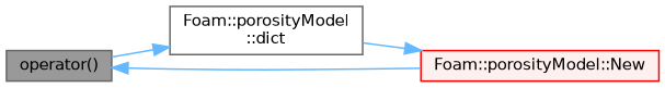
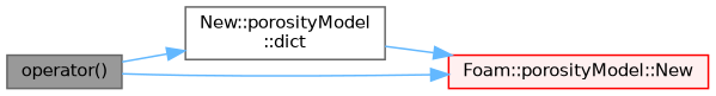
  digraph {
    rankdir=LR
    node [fontname=Helvetica fontsize=10 shape=box style=filled]
    edge [color=steelblue1 fontname=Helvetica fontsize=10 labelfontname=Helvetica labelfontsize=10 style=solid]
    n1 [color=gray40 fillcolor=grey60 fontcolor=black height=0.2 label="operator()" width=0.4]
-   n2 [color=grey40 fillcolor=white height=0.2 label="Foam::porosityModel\l::dict" width=0.4]
+   n2 [color=grey40 fillcolor=white height=0.2 label="New::porosityModel\l::dict" width=0.4]
    n3 [color=red fillcolor="#FFF0F0" height=0.2 label="Foam::porosityModel::New" width=0.4]
    n1 -> n2
-   n3 -> n1
+   n1 -> n3
    n2 -> n3
  }
